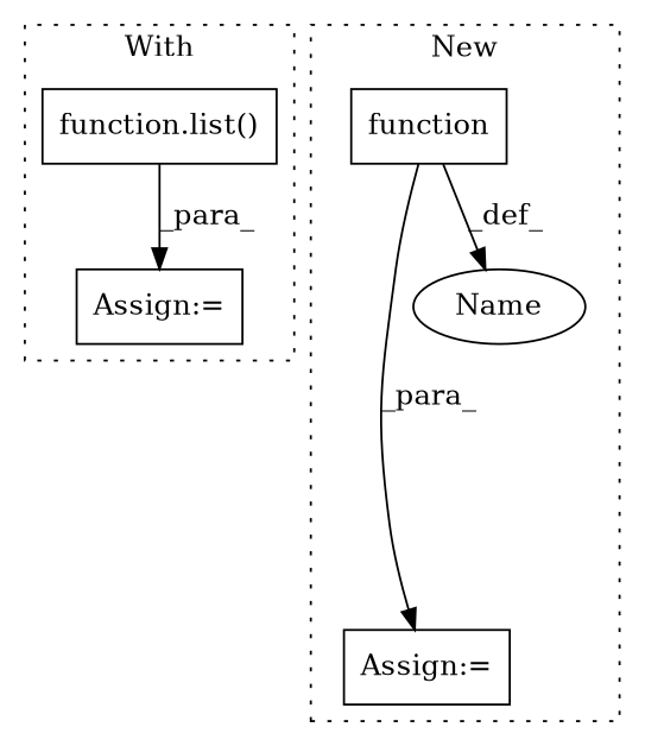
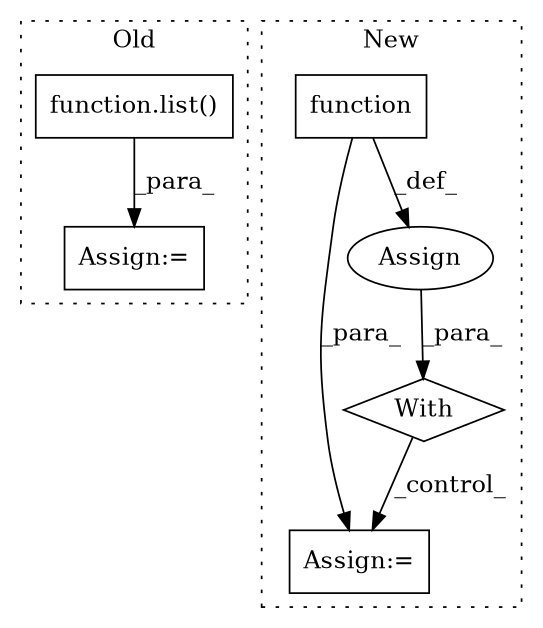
  digraph {
    node [a=68 shape=box]
    n1 [a=75 l="5,1" label="function.list()" s="3190,3205"]
    n2 [l=3 label="Assign:=" s=3187]
+   n3 [a=39 l="5,44" label=With s="2550,2559" shape=diamond]
    n4 [a=49 l=4 label=function s=2555]
    n5 [l=6 label="Assign:=" s=2612]
-   n6 [a=87 l=10 label=Name s=2575 shape=ellipse]
+   n6 [a=87 l=10 label=Assign s=2575 shape=ellipse]
    subgraph cluster_1 {
-     label=With
+     label=Old
      style=dotted
      n1
      n2
    }
    subgraph cluster_2 {
      label=New
      style=dotted
+     n3
      n4
      n5
      n6
    }
    n1 -> n2 [label=_para_]
+   n3 -> n5 [label=_control_]
    n4 -> n5 [label=_para_]
    n4 -> n6 [label=_def_]
+   n6 -> n3 [label=_para_]
  }
